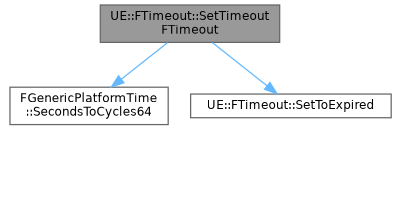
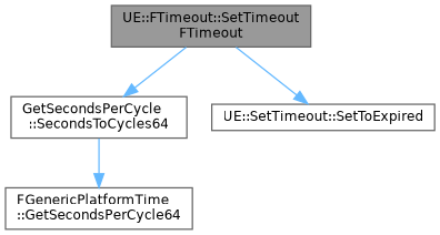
  digraph {
    rankdir=TB
    node [color=grey40 fillcolor=white fontname=Helvetica fontsize=10 shape=box style=filled]
    edge [color=steelblue1 fontname=Helvetica fontsize=10 labelfontname=Helvetica labelfontsize=10 style=solid]
    n1 [color=gray40 fillcolor=grey60 fontcolor=black height=0.2 label="UE::FTimeout::SetTimeout\lFTimeout" width=0.4]
-   n2 [height=0.2 label="FGenericPlatformTime\l::SecondsToCycles64" width=0.4]
-   n3 [height=0.2 label="UE::FTimeout::SetToExpired" width=0.4]
+   n2 [height=0.2 label="GetSecondsPerCycle\l::SecondsToCycles64" width=0.4]
+   n3 [height=0.2 label="UE::SetTimeout::SetToExpired" width=0.4]
+   n4 [height=0.2 label="FGenericPlatformTime\l::GetSecondsPerCycle64" width=0.4]
    n1 -> n2
    n1 -> n3
+   n2 -> n4
  }
